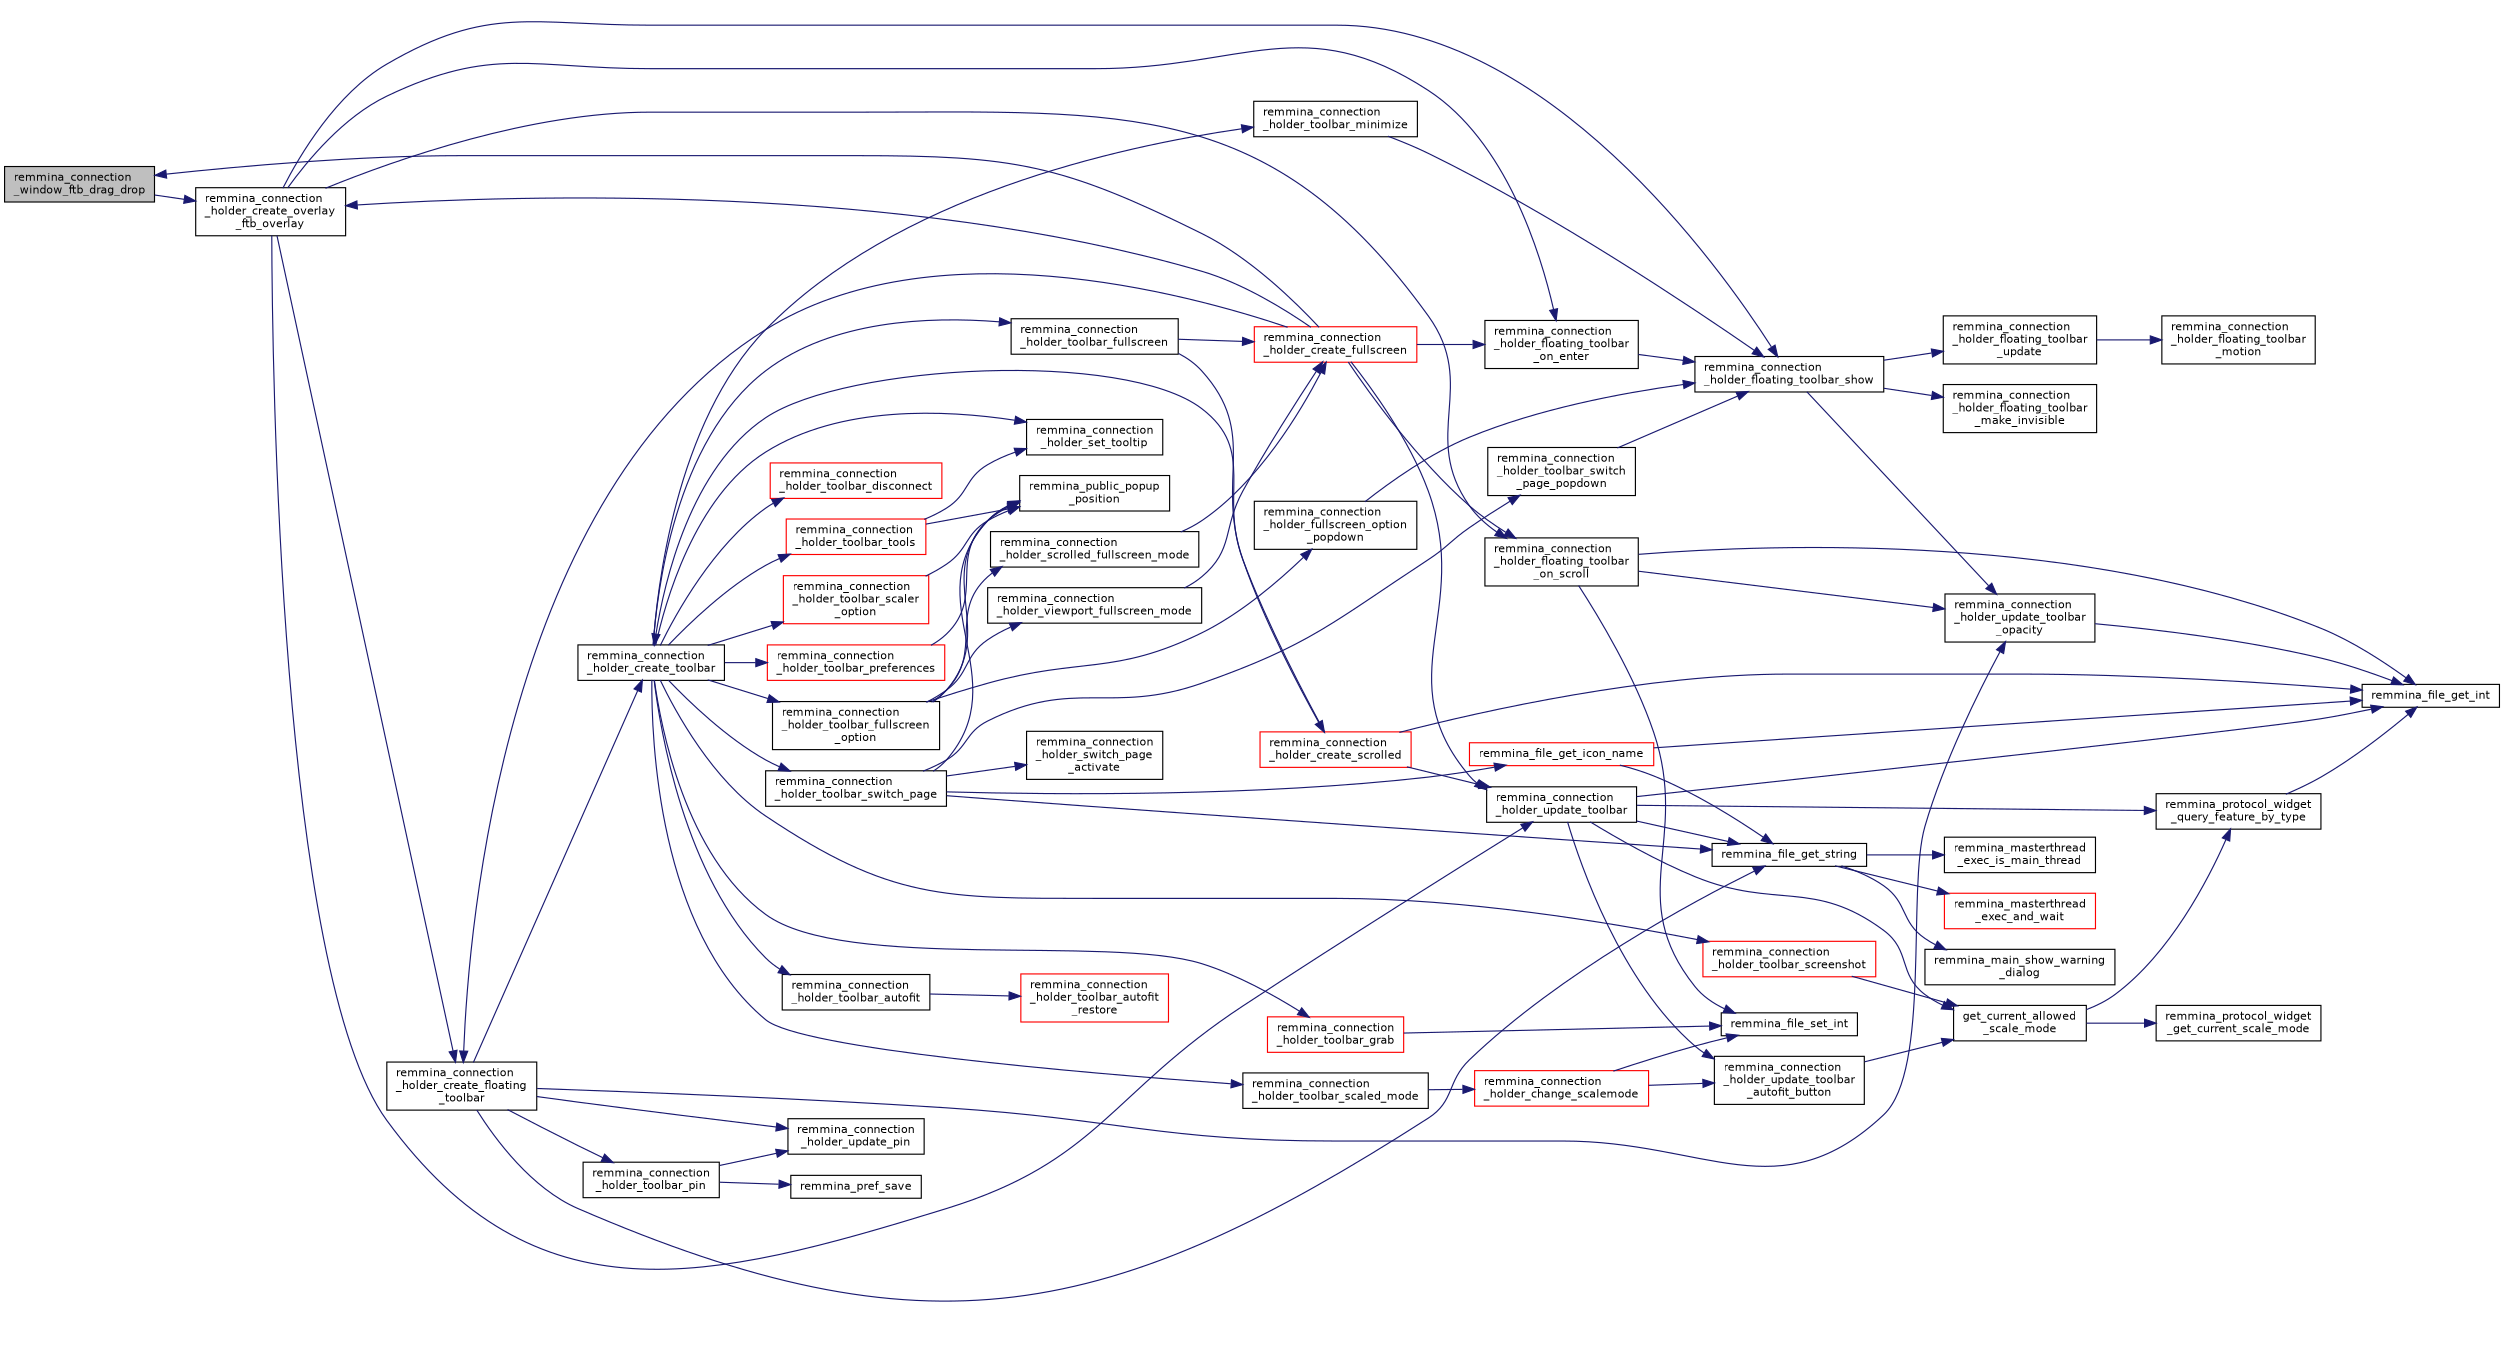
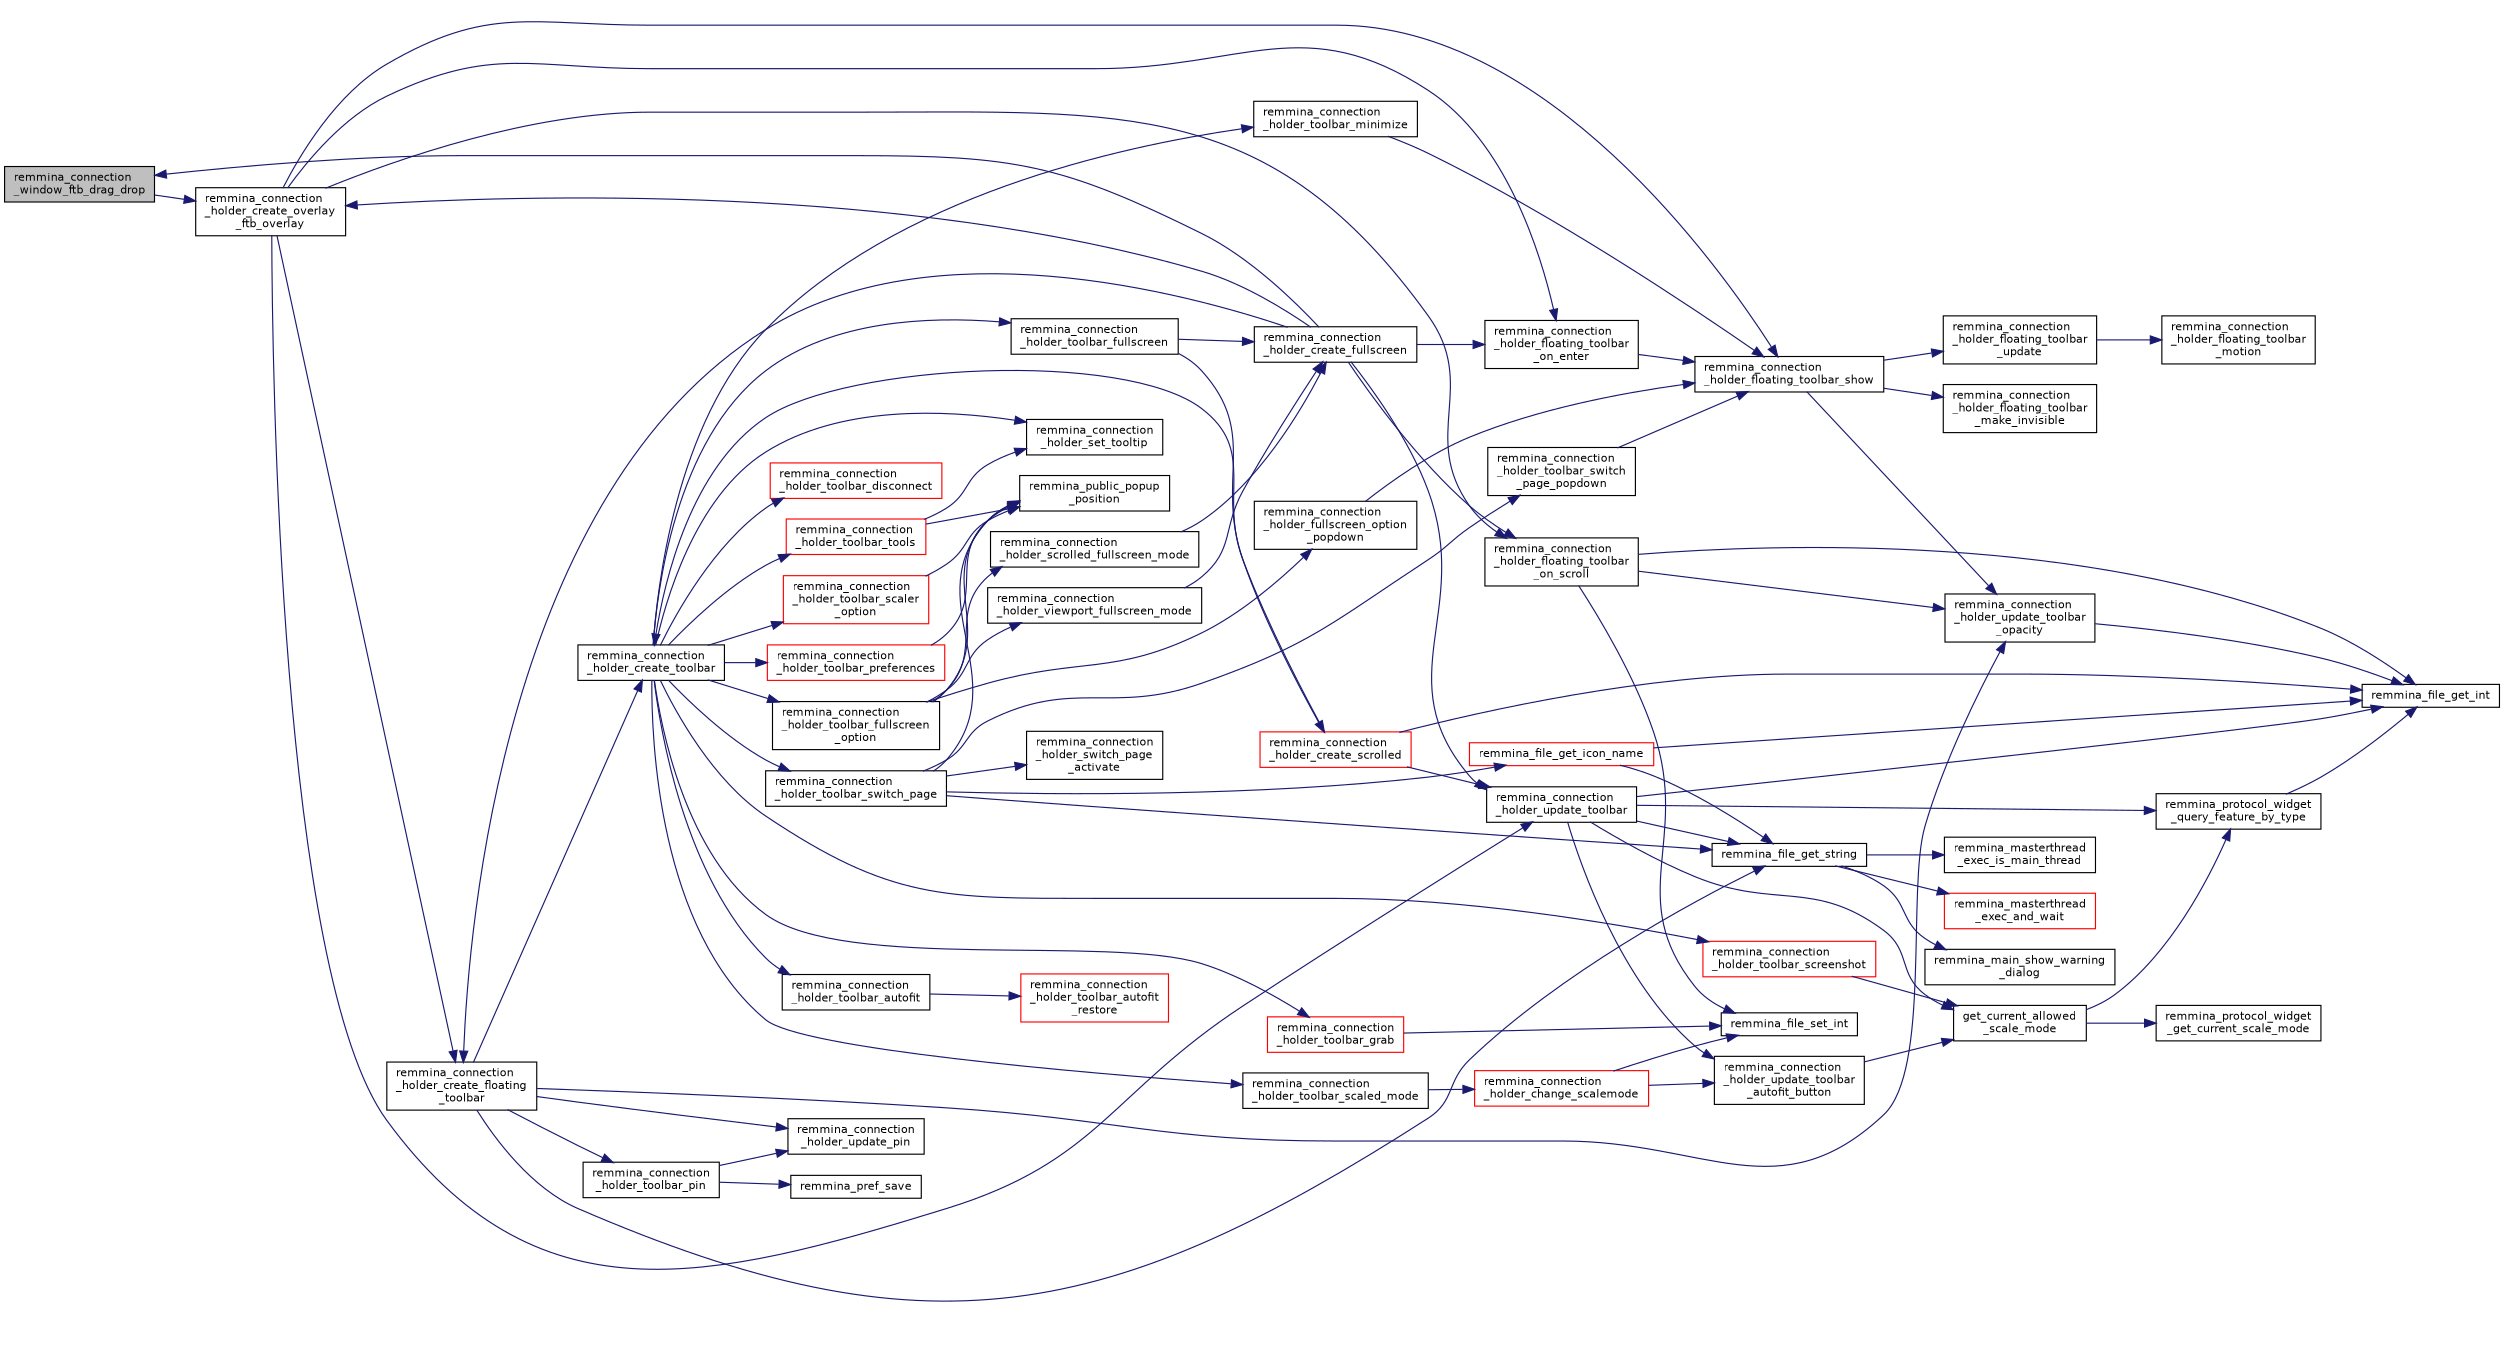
  digraph {
    rankdir=LR
    node [color=black fillcolor=white fontname=Helvetica fontsize=10 shape=record style=filled]
    edge [color=midnightblue fontname=Helvetica fontsize=10 labelfontname=Helvetica labelfontsize=10 style=solid]
    n1 [fillcolor=grey75 fontcolor=black height=0.2 label="remmina_connection\l_window_ftb_drag_drop" width=0.4]
    n2 [height=0.2 label="remmina_connection\l_holder_create_overlay\l_ftb_overlay" width=0.4]
    n3 [height=0.2 label=remmina_pref_save width=0.4]
    n4 [height=0.2 label="remmina_connection\l_holder_create_floating\l_toolbar" width=0.4]
    n5 [height=0.2 label="remmina_connection\l_holder_update_toolbar" width=0.4]
    n6 [height=0.2 label="remmina_connection\l_holder_floating_toolbar\l_on_enter" width=0.4]
    n7 [height=0.2 label="remmina_connection\l_holder_floating_toolbar_show" width=0.4]
    n8 [height=0.2 label="remmina_connection\l_holder_floating_toolbar\l_on_scroll" width=0.4]
    n9 [height=0.2 label="remmina_connection\l_holder_create_toolbar" width=0.4]
    n10 [height=0.2 label=remmina_file_get_string width=0.4]
    n11 [height=0.2 label="remmina_connection\l_holder_update_toolbar\l_opacity" width=0.4]
    n12 [height=0.2 label="remmina_connection\l_holder_toolbar_pin" width=0.4]
    n13 [height=0.2 label="remmina_connection\l_holder_update_pin" width=0.4]
    n14 [height=0.2 label="remmina_connection\l_holder_update_toolbar\l_autofit_button" width=0.4]
    n15 [height=0.2 label="get_current_allowed\l_scale_mode" width=0.4]
    n16 [height=0.2 label="remmina_protocol_widget\l_query_feature_by_type" width=0.4]
    n17 [height=0.2 label=remmina_file_get_int width=0.4]
    n18 [height=0.2 label="remmina_connection\l_holder_floating_toolbar\l_make_invisible" width=0.4]
    n19 [height=0.2 label="remmina_connection\l_holder_floating_toolbar\l_update" width=0.4]
    n20 [height=0.2 label=remmina_file_set_int width=0.4]
    n21 [height=0.2 label="remmina_connection\l_holder_set_tooltip" width=0.4]
    n22 [height=0.2 label="remmina_connection\l_holder_toolbar_autofit" width=0.4]
    n23 [height=0.2 label="remmina_connection\l_holder_toolbar_fullscreen" width=0.4]
    n24 [height=0.2 label="remmina_connection\l_holder_toolbar_fullscreen\l_option" width=0.4]
    n25 [height=0.2 label="remmina_connection\l_holder_toolbar_switch_page" width=0.4]
    n26 [height=0.2 label="remmina_connection\l_holder_toolbar_scaled_mode" width=0.4]
    n27 [color=red height=0.2 label="remmina_connection\l_holder_toolbar_scaler\l_option" width=0.4]
    n28 [color=red height=0.2 label="remmina_connection\l_holder_toolbar_grab" width=0.4]
    n29 [color=red height=0.2 label="remmina_connection\l_holder_toolbar_preferences" width=0.4]
    n30 [color=red height=0.2 label="remmina_connection\l_holder_toolbar_tools" width=0.4]
    n31 [color=red height=0.2 label="remmina_connection\l_holder_toolbar_screenshot" width=0.4]
    n32 [height=0.2 label="remmina_connection\l_holder_toolbar_minimize" width=0.4]
    n33 [color=red height=0.2 label="remmina_connection\l_holder_toolbar_disconnect" width=0.4]
    n34 [height=0.2 label="remmina_masterthread\l_exec_is_main_thread" width=0.4]
    n35 [color=red height=0.2 label="remmina_masterthread\l_exec_and_wait" width=0.4]
    n36 [height=0.2 label="remmina_main_show_warning\l_dialog" width=0.4]
    n37 [color=red height=0.2 label="remmina_connection\l_holder_toolbar_autofit\l_restore" width=0.4]
-   n38 [color=red height=0.2 label="remmina_connection\l_holder_create_fullscreen" width=0.4]
+   n38 [height=0.2 label="remmina_connection\l_holder_create_fullscreen" width=0.4]
    n39 [color=red height=0.2 label="remmina_connection\l_holder_create_scrolled" width=0.4]
    n40 [height=0.2 label="remmina_connection\l_holder_viewport_fullscreen_mode" width=0.4]
    n41 [height=0.2 label="remmina_connection\l_holder_scrolled_fullscreen_mode" width=0.4]
    n42 [height=0.2 label="remmina_connection\l_holder_fullscreen_option\l_popdown" width=0.4]
    n43 [height=0.2 label="remmina_public_popup\l_position" width=0.4]
    n44 [color=red height=0.2 label=remmina_file_get_icon_name width=0.4]
    n45 [height=0.2 label="remmina_connection\l_holder_switch_page\l_activate" width=0.4]
    n46 [height=0.2 label="remmina_connection\l_holder_toolbar_switch\l_page_popdown" width=0.4]
    n47 [color=red height=0.2 label="remmina_connection\l_holder_change_scalemode" width=0.4]
    n48 [height=0.2 label="remmina_protocol_widget\l_get_current_scale_mode" width=0.4]
    n49 [height=0.2 label="remmina_connection\l_holder_floating_toolbar\l_motion" width=0.4]
    n1 -> n2
    n2 -> n4
    n2 -> n5
    n2 -> n6
    n2 -> n7
    n2 -> n8
    n4 -> n9
    n4 -> n10
    n4 -> n11
    n4 -> n12
    n4 -> n13
    n5 -> n10
    n5 -> n14
    n5 -> n15
    n5 -> n16
    n5 -> n17
    n6 -> n7
    n7 -> n11
    n7 -> n18
    n7 -> n19
    n8 -> n11
    n8 -> n17
    n8 -> n20
    n9 -> n21
    n9 -> n22
    n9 -> n23
    n9 -> n24
    n9 -> n25
    n9 -> n26
    n9 -> n27
    n9 -> n28
    n9 -> n29
    n9 -> n30
    n9 -> n31
    n9 -> n32
    n9 -> n33
    n10 -> n34
    n10 -> n35
    n10 -> n36
    n11 -> n17
    n12 -> n3
    n12 -> n13
    n14 -> n15
    n15 -> n16
    n15 -> n48
    n16 -> n17
    n19 -> n49
    n22 -> n37
    n23 -> n38
    n23 -> n39
    n24 -> n40
    n24 -> n41
    n24 -> n42
    n24 -> n43
    n25 -> n10
    n25 -> n43
    n25 -> n44
    n25 -> n45
    n25 -> n46
    n26 -> n47
    n27 -> n43
    n28 -> n20
    n29 -> n43
    n30 -> n21
    n30 -> n43
    n31 -> n15
    n32 -> n7
    n38 -> n1
    n38 -> n2
    n38 -> n4
    n38 -> n5
    n38 -> n6
    n38 -> n8
    n39 -> n5
    n39 -> n9
    n39 -> n17
    n40 -> n38
    n41 -> n38
    n42 -> n7
    n44 -> n10
    n44 -> n17
    n46 -> n7
    n47 -> n14
    n47 -> n20
  }
